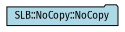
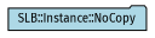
  digraph {
    rankdir=LR
    fontname="Fira Sans"
-   n1 [color=black fillcolor=lightblue fontname="Fira Sans" fontsize=10 height=0.2 label="SLB::NoCopy::NoCopy" shape=folder style=filled width=0.4]
+   n1 [color=black fillcolor=lightblue fontname="Fira Sans" fontsize=10 height=0.2 label="SLB::Instance::NoCopy" shape=folder style=filled width=0.4]
  }
